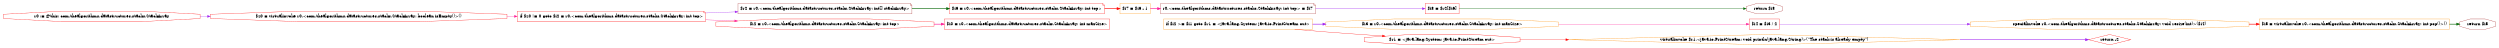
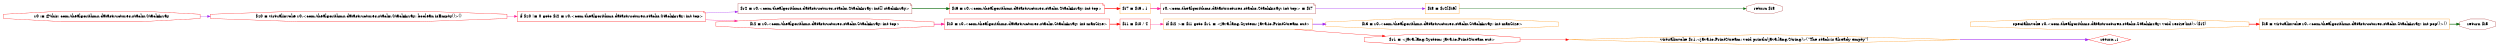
  digraph {
    rankdir=LR
    node [color=red shape=octagon]
    edge [color=purple style=solid]
    "r0 := @this: com.thealgorithms.datastructures.stacks.StackArray"
    "$z0 = virtualinvoke r0.<com.thealgorithms.datastructures.stacks.StackArray: boolean isEmpty()>()"
    "if $z0 != 0 goto $i2 = r0.<com.thealgorithms.datastructures.stacks.StackArray: int top>" [shape=note]
    "$r2 = r0.<com.thealgorithms.datastructures.stacks.StackArray: int[] stackArray>" [color=brown shape=note]
    "$i2 = r0.<com.thealgorithms.datastructures.stacks.StackArray: int top>"
    "$i6 = r0.<com.thealgorithms.datastructures.stacks.StackArray: int top>" [shape=note]
    "$i0 = r0.<com.thealgorithms.datastructures.stacks.StackArray: int maxSize>" [shape=box]
    "$i7 = $i6 - 1" [color=darkorange shape=box]
    "r0.<com.thealgorithms.datastructures.stacks.StackArray: int top> = $i7" [color=brown shape=note]
-   "$i8 = $r2[$i6]" [shape=box]
+   "$i8 = $r2[$i6]" [color=darkorange shape=box]
    "return $i8" [color=brown]
+   "$i1 = $i0 / 4" [shape=box]
    "if $i2 >= $i1 goto $r1 = <java.lang.System: java.io.PrintStream out>" [color=darkorange shape=box]
    "$i3 = r0.<com.thealgorithms.datastructures.stacks.StackArray: int maxSize>" [color=darkorange]
    "$r1 = <java.lang.System: java.io.PrintStream out>"
-   "$i4 = $i3 / 2" [shape=box]
    "virtualinvoke $r1.<java.io.PrintStream: void println(java.lang.String)>(\"The stack is already empty\")" [color=darkorange shape=diamond]
    "specialinvoke r0.<com.thealgorithms.datastructures.stacks.StackArray: void resize(int)>($i4)" [color=darkorange]
    "$i5 = virtualinvoke r0.<com.thealgorithms.datastructures.stacks.StackArray: int pop()>()" [color=darkorange shape=box]
    "return $i5" [color=brown]
-   "return -1" [shape=diamond label="return -2"]
+   "return -1" [shape=diamond]
    "r0 := @this: com.thealgorithms.datastructures.stacks.StackArray" -> "$z0 = virtualinvoke r0.<com.thealgorithms.datastructures.stacks.StackArray: boolean isEmpty()>()"
    "$z0 = virtualinvoke r0.<com.thealgorithms.datastructures.stacks.StackArray: boolean isEmpty()>()" -> "if $z0 != 0 goto $i2 = r0.<com.thealgorithms.datastructures.stacks.StackArray: int top>" [color=deeppink]
    "if $z0 != 0 goto $i2 = r0.<com.thealgorithms.datastructures.stacks.StackArray: int top>" -> "$r2 = r0.<com.thealgorithms.datastructures.stacks.StackArray: int[] stackArray>"
    "if $z0 != 0 goto $i2 = r0.<com.thealgorithms.datastructures.stacks.StackArray: int top>" -> "$i2 = r0.<com.thealgorithms.datastructures.stacks.StackArray: int top>" [color=deeppink]
    "$r2 = r0.<com.thealgorithms.datastructures.stacks.StackArray: int[] stackArray>" -> "$i6 = r0.<com.thealgorithms.datastructures.stacks.StackArray: int top>" [color=darkgreen style=bold]
    "$i2 = r0.<com.thealgorithms.datastructures.stacks.StackArray: int top>" -> "$i0 = r0.<com.thealgorithms.datastructures.stacks.StackArray: int maxSize>" [color=deeppink style=bold]
    "$i6 = r0.<com.thealgorithms.datastructures.stacks.StackArray: int top>" -> "$i7 = $i6 - 1" [color=red style=bold]
+   "$i0 = r0.<com.thealgorithms.datastructures.stacks.StackArray: int maxSize>" -> "$i1 = $i0 / 4" [color=red style=bold]
    "$i7 = $i6 - 1" -> "r0.<com.thealgorithms.datastructures.stacks.StackArray: int top> = $i7" [color=deeppink style=bold]
    "r0.<com.thealgorithms.datastructures.stacks.StackArray: int top> = $i7" -> "$i8 = $r2[$i6]"
    "$i8 = $r2[$i6]" -> "return $i8" [color=darkgreen]
+   "$i1 = $i0 / 4" -> "if $i2 >= $i1 goto $r1 = <java.lang.System: java.io.PrintStream out>" [color=deeppink]
    "if $i2 >= $i1 goto $r1 = <java.lang.System: java.io.PrintStream out>" -> "$i3 = r0.<com.thealgorithms.datastructures.stacks.StackArray: int maxSize>" [style=bold]
    "if $i2 >= $i1 goto $r1 = <java.lang.System: java.io.PrintStream out>" -> "$r1 = <java.lang.System: java.io.PrintStream out>" [color=red]
-   "$i3 = r0.<com.thealgorithms.datastructures.stacks.StackArray: int maxSize>" -> "$i4 = $i3 / 2" [color=deeppink]
    "$r1 = <java.lang.System: java.io.PrintStream out>" -> "virtualinvoke $r1.<java.io.PrintStream: void println(java.lang.String)>(\"The stack is already empty\")" [color=red]
-   "$i4 = $i3 / 2" -> "specialinvoke r0.<com.thealgorithms.datastructures.stacks.StackArray: void resize(int)>($i4)"
    "virtualinvoke $r1.<java.io.PrintStream: void println(java.lang.String)>(\"The stack is already empty\")" -> "return -1" [style=bold]
    "specialinvoke r0.<com.thealgorithms.datastructures.stacks.StackArray: void resize(int)>($i4)" -> "$i5 = virtualinvoke r0.<com.thealgorithms.datastructures.stacks.StackArray: int pop()>()" [color=red style=bold]
    "$i5 = virtualinvoke r0.<com.thealgorithms.datastructures.stacks.StackArray: int pop()>()" -> "return $i5" [color=darkgreen style=bold]
  }
